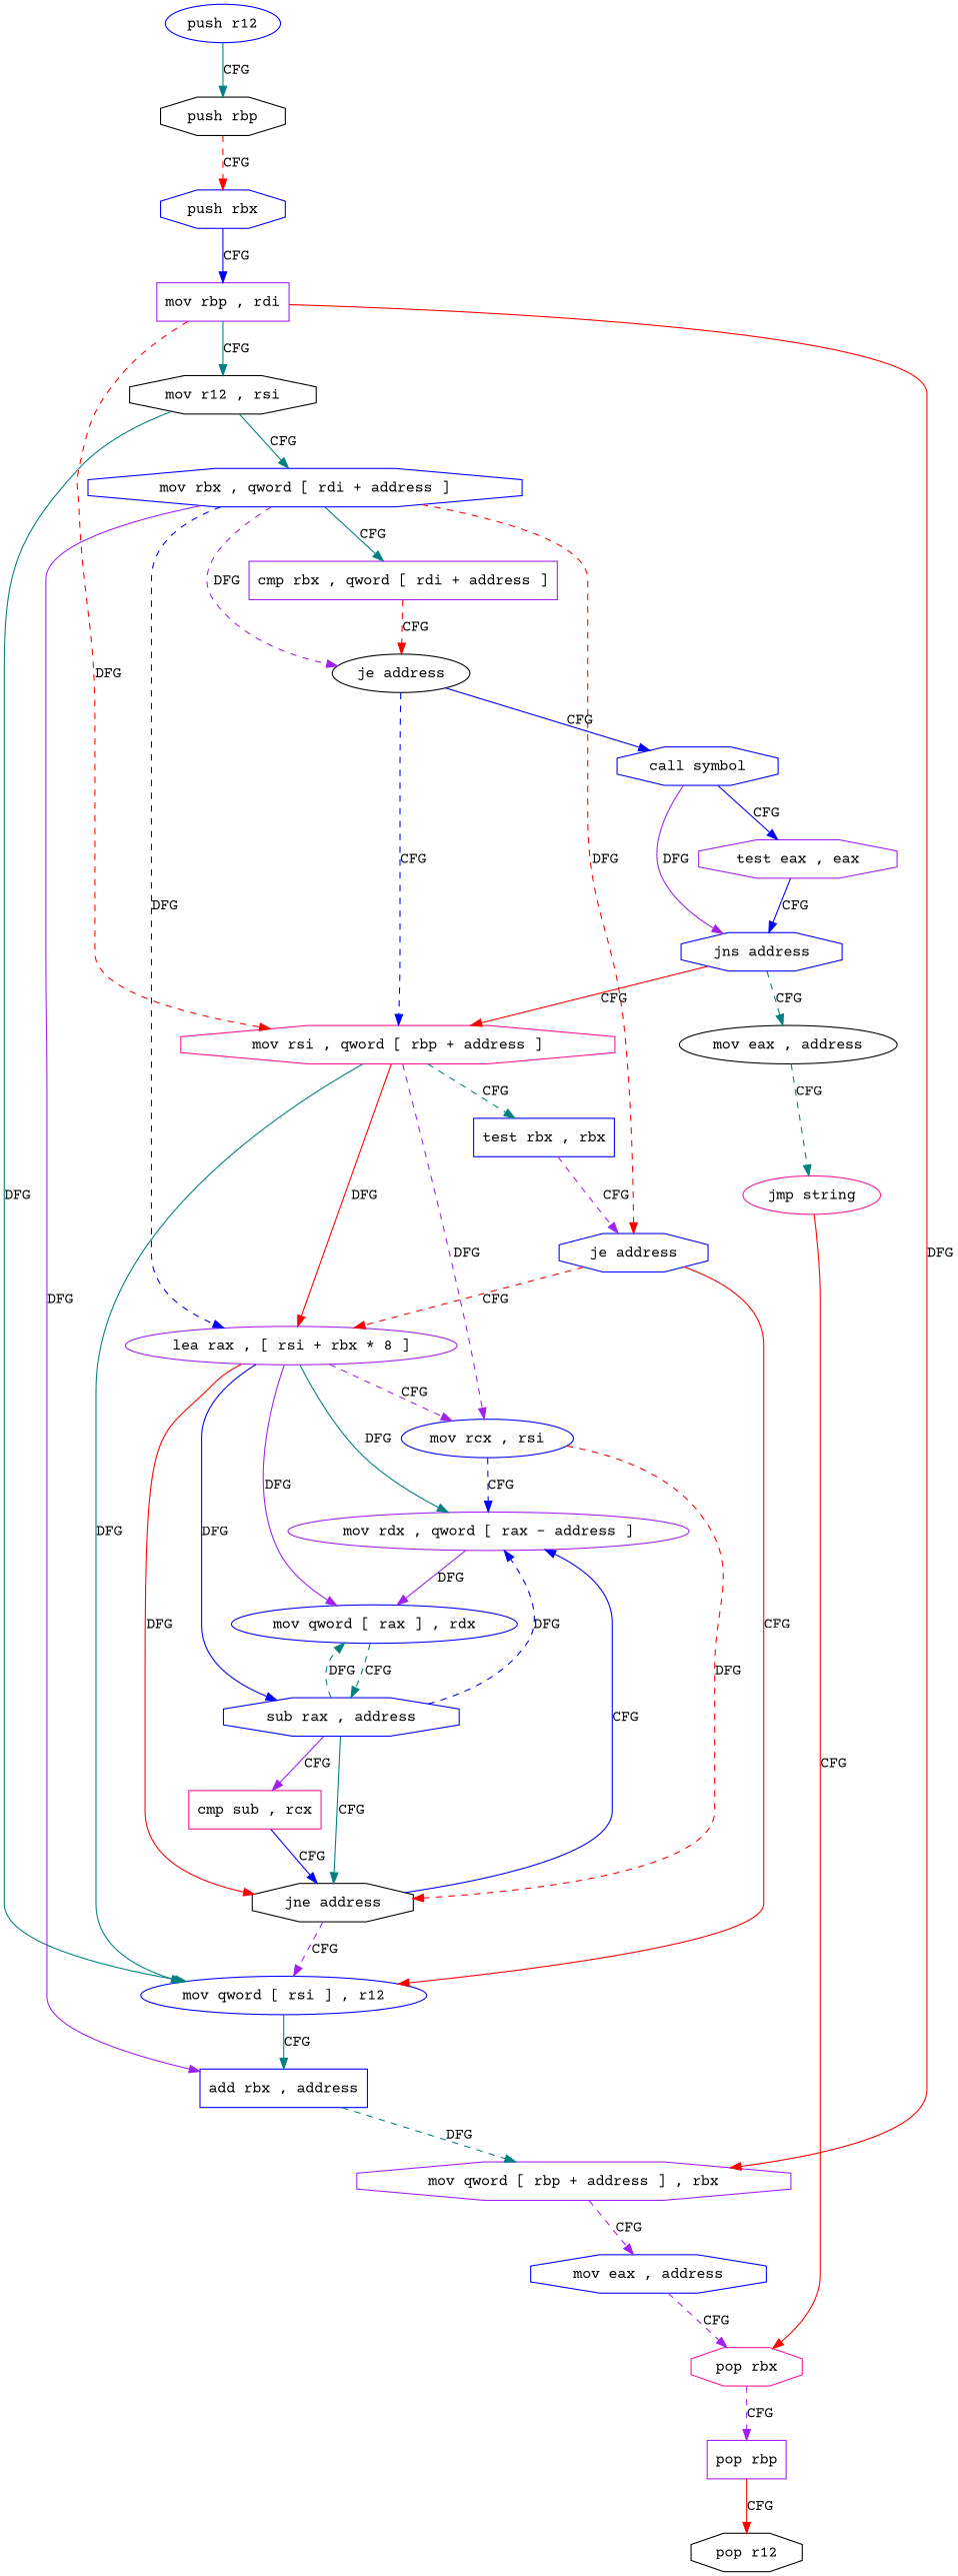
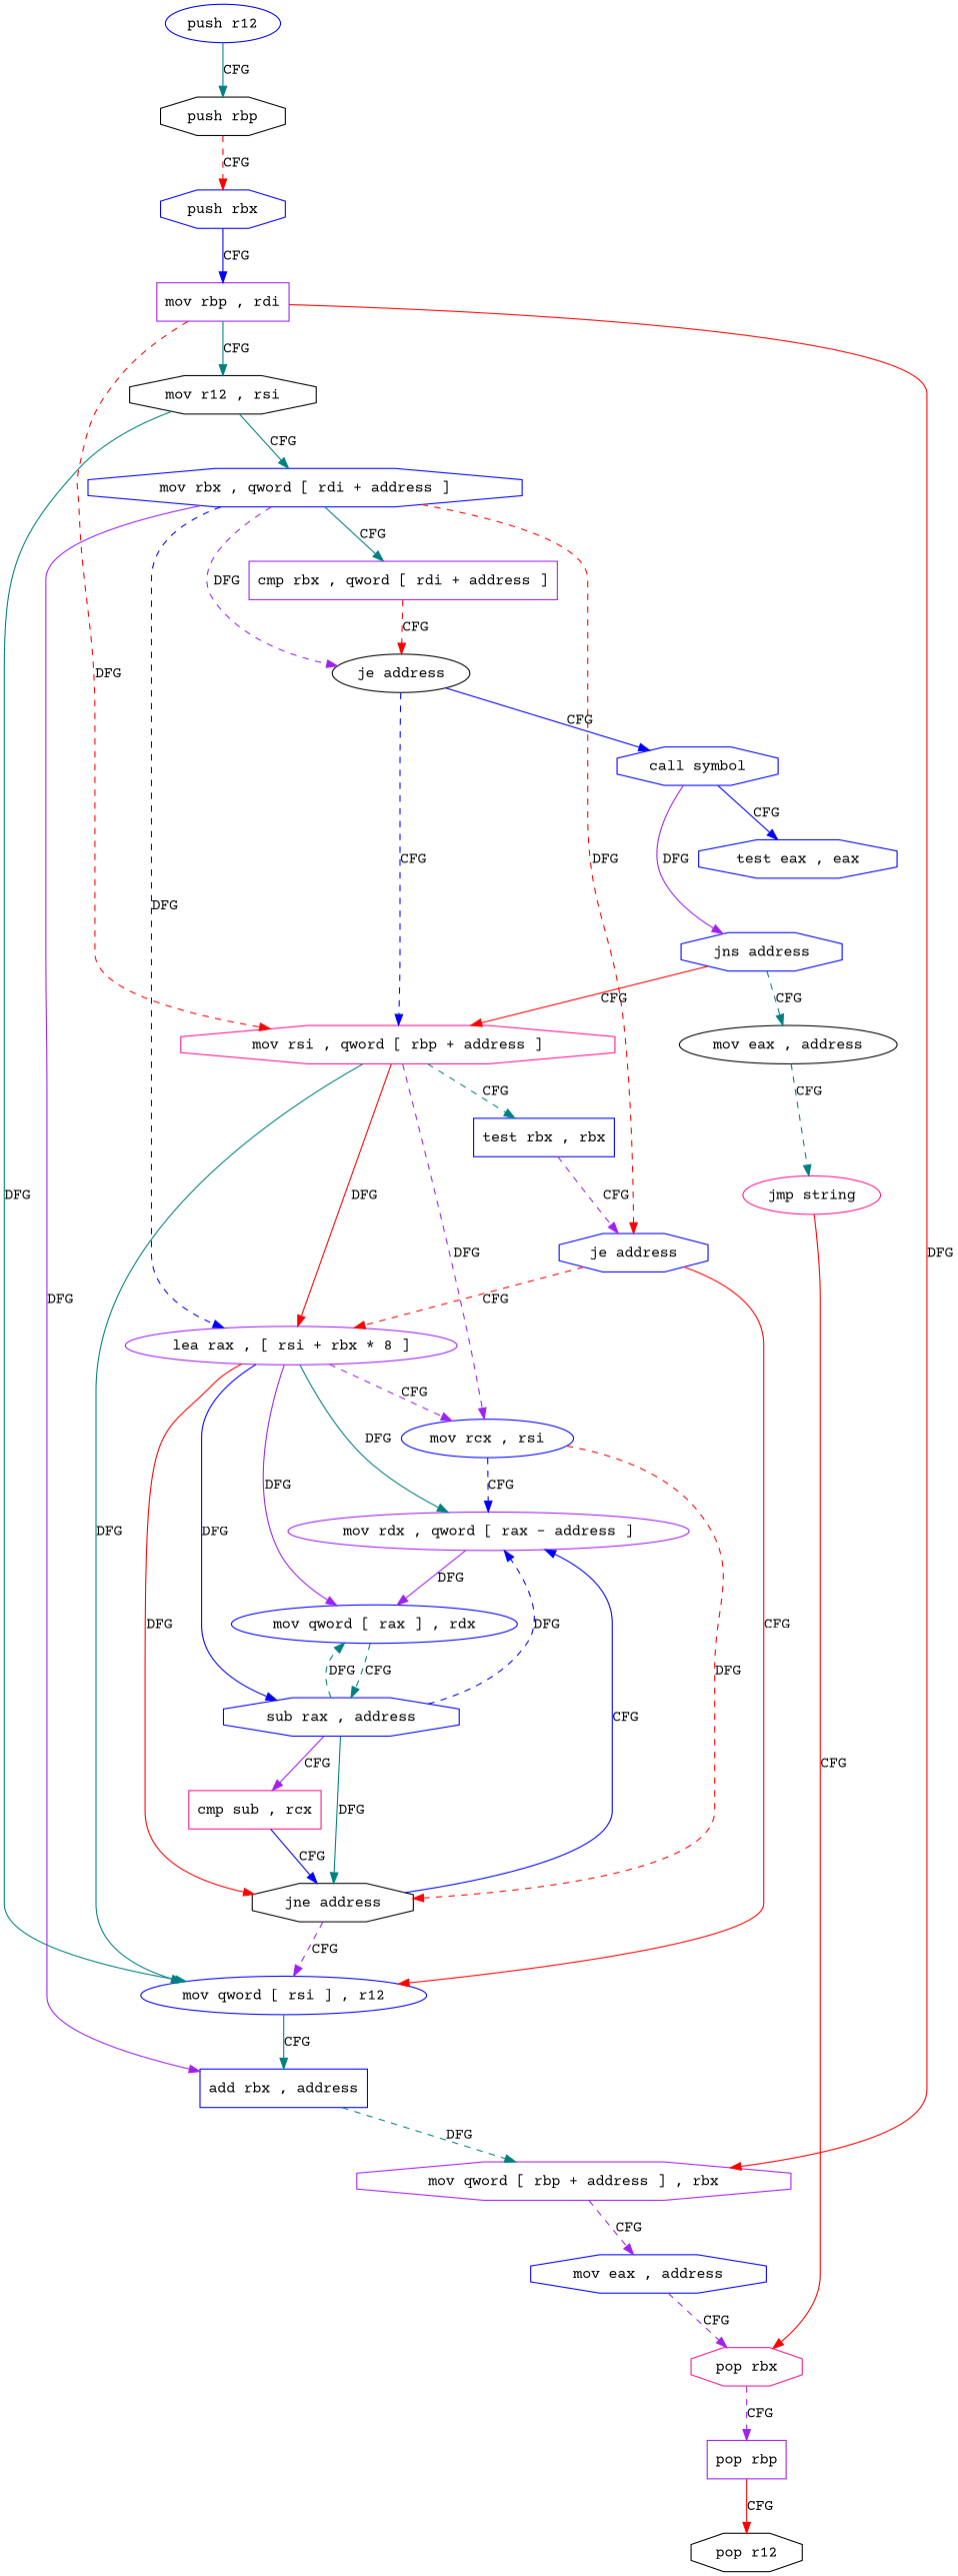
  digraph {
    fontname="Courier Prime"
    node [color=blue fontname="Courier Prime" shape=octagon]
    edge [color=teal fontname="Courier Prime" style=solid]
    n1 [label="push r12" shape=ellipse]
    n2 [color=black label="push rbp"]
    n3 [label="push rbx"]
    n4 [color=purple label="mov rbp , rdi" shape=box]
    n5 [color=black label="mov r12 , rsi"]
    n6 [color=deeppink label="mov rsi , qword [ rbp + address ]"]
    n7 [color=purple label="mov qword [ rbp + address ] , rbx"]
    n8 [label="mov rbx , qword [ rdi + address ]"]
    n9 [label="mov qword [ rsi ] , r12" shape=ellipse]
    n10 [color=purple label="lea rax , [ rsi + rbx * 8 ]" shape=ellipse]
    n11 [label="test rbx , rbx" shape=box]
    n12 [label="mov rcx , rsi" shape=ellipse]
    n13 [label="mov eax , address"]
    n14 [color=purple label="cmp rbx , qword [ rdi + address ]" shape=box]
    n15 [color=black label="je address" shape=ellipse]
    n16 [label="je address"]
    n17 [label="add rbx , address" shape=box]
    n18 [label="call symbol"]
    n19 [color=purple label="mov rdx , qword [ rax - address ]" shape=ellipse]
    n20 [label="mov qword [ rax ] , rdx" shape=ellipse]
    n21 [label="sub rax , address"]
    n22 [color=black label="jne address"]
-   n23 [color=purple label="test eax , eax"]
+   n23 [label="test eax , eax"]
    n24 [label="jns address"]
    n25 [color=black label="mov eax , address" shape=ellipse]
    n26 [color=deeppink label="jmp string" shape=ellipse]
    n27 [color=deeppink label="pop rbx"]
    n28 [color=deeppink label="cmp sub , rcx" shape=box]
    n29 [color=purple label="pop rbp" shape=box]
    n30 [color=black label="pop r12"]
    n1 -> n2 [label=CFG]
    n2 -> n3 [color=red label=CFG style=dashed]
    n3 -> n4 [color=blue label=CFG]
    n4 -> n5 [label=CFG]
    n4 -> n6 [color=red label=DFG style=dashed]
    n4 -> n7 [color=red label=DFG]
    n5 -> n8 [label=CFG]
    n5 -> n9 [label=DFG]
    n6 -> n9 [label=DFG]
    n6 -> n10 [color=red label=DFG]
    n6 -> n11 [label=CFG style=dashed]
    n6 -> n12 [color=purple label=DFG style=dashed]
    n7 -> n13 [color=purple label=CFG style=dashed]
    n8 -> n10 [color=blue label=DFG style=dashed]
    n8 -> n14 [label=CFG]
    n8 -> n15 [color=purple label=DFG style=dashed]
    n8 -> n16 [color=red label=DFG style=dashed]
    n8 -> n17 [color=purple label=DFG]
    n9 -> n17 [label=CFG]
    n10 -> n12 [color=purple label=CFG style=dashed]
    n10 -> n19 [label=DFG]
    n10 -> n20 [color=purple label=DFG]
    n10 -> n21 [color=blue label=DFG]
    n10 -> n22 [color=red label=DFG]
    n11 -> n16 [color=purple label=CFG style=dashed]
    n12 -> n19 [color=blue label=CFG style=dashed]
    n12 -> n22 [color=red label=DFG style=dashed]
    n13 -> n27 [color=purple label=CFG style=dashed]
    n14 -> n15 [color=red label=CFG style=dashed]
    n15 -> n6 [color=blue label=CFG style=dashed]
    n15 -> n18 [color=blue label=CFG]
    n16 -> n9 [color=red label=CFG]
    n16 -> n10 [color=red label=CFG style=dashed]
    n17 -> n7 [label=DFG style=dashed]
    n18 -> n23 [color=blue label=CFG]
    n18 -> n24 [color=purple label=DFG]
    n19 -> n20 [color=purple label=DFG]
    n20 -> n21 [label=CFG style=dashed]
    n21 -> n19 [color=blue label=DFG style=dashed]
    n21 -> n20 [label=DFG style=dashed]
-   n21 -> n22 [label=CFG]
+   n21 -> n22 [label=DFG]
    n21 -> n28 [color=purple label=CFG]
    n22 -> n9 [color=purple label=CFG style=dashed]
    n22 -> n19 [color=blue label=CFG]
-   n23 -> n24 [color=blue label=CFG]
    n24 -> n6 [color=red label=CFG]
    n24 -> n25 [label=CFG style=dashed]
    n25 -> n26 [label=CFG style=dashed]
    n26 -> n27 [color=red label=CFG]
    n27 -> n29 [color=purple label=CFG style=dashed]
    n28 -> n22 [color=blue label=CFG]
    n29 -> n30 [color=red label=CFG]
  }
